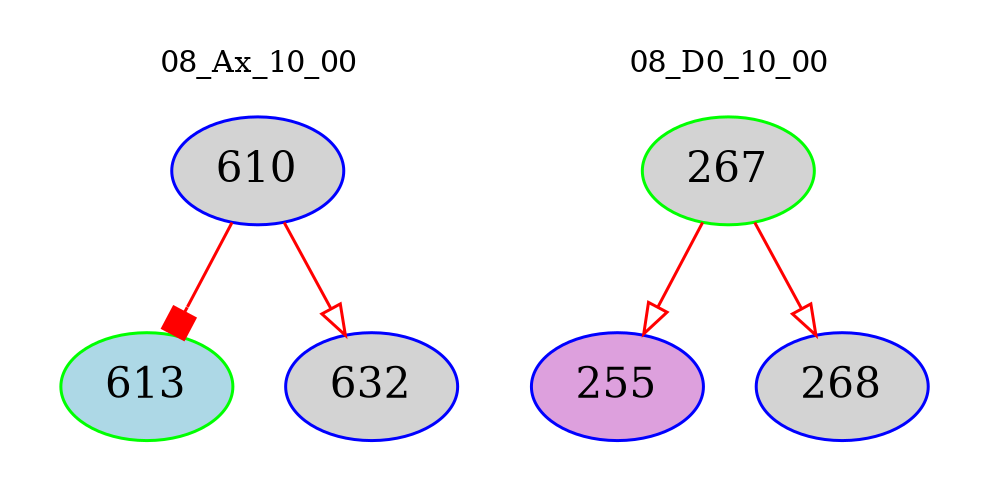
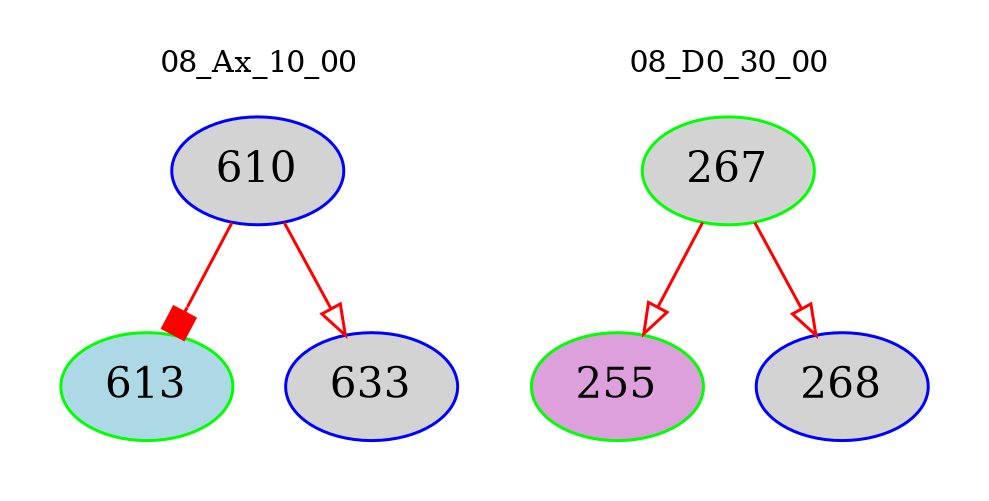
  digraph {
    node [color=blue fillcolor=lightgrey style=filled]
    edge [arrowhead=onormal color=red]
    n1 [label=610]
    n2 [color=green fillcolor=lightblue label=613]
-   n3 [label=632]
+   n3 [label=633]
    n4 [color=green label=267]
-   n5 [fillcolor=plum label=255]
+   n5 [color=green fillcolor=plum label=255]
    n6 [label=268]
    subgraph cluster_1 {
      color=white
      fontsize=10
      label="08_Ax_10_00"
      n1
      n2
      n3
    }
    subgraph cluster_2 {
      color=white
      fontsize=10
-     label="08_D0_10_00"
+     label="08_D0_30_00"
      n4
      n5
      n6
    }
    n1 -> n2 [arrowhead=box]
    n1 -> n3
    n4 -> n5
    n4 -> n6
  }
